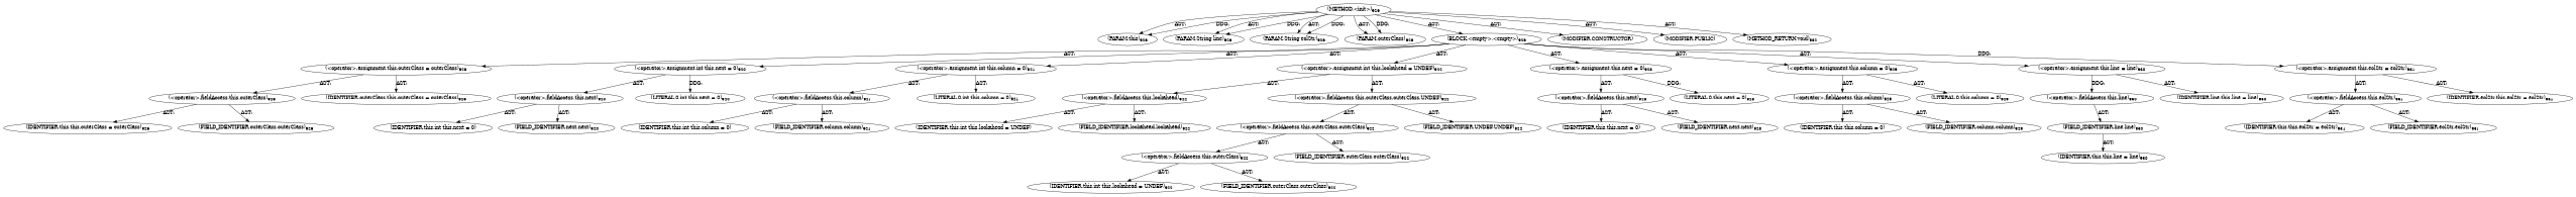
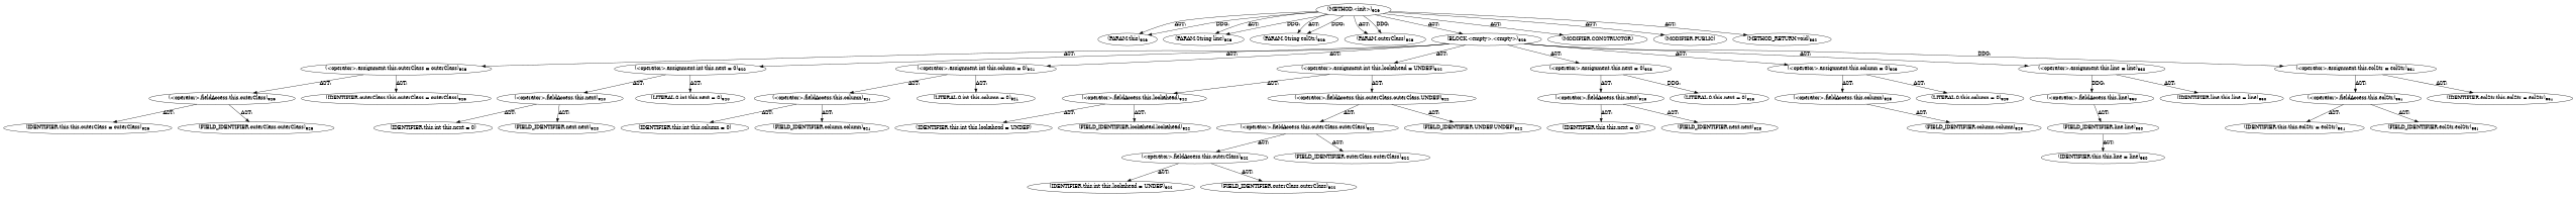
  digraph {
    n1 [label=<(METHOD,&lt;init&gt;)<SUB>926</SUB>>]
    n2 [label=<(PARAM,this)<SUB>926</SUB>>]
    n3 [label=<(PARAM,String line)<SUB>926</SUB>>]
    n4 [label=<(PARAM,String eolStr)<SUB>926</SUB>>]
    n5 [label=<(PARAM,outerClass)<SUB>926</SUB>>]
    n6 [label=<(BLOCK,&lt;empty&gt;,&lt;empty&gt;)<SUB>926</SUB>>]
    n7 [label=<(MODIFIER,CONSTRUCTOR)>]
    n8 [label=<(MODIFIER,PUBLIC)>]
    n9 [label=<(METHOD_RETURN,void)<SUB>932</SUB>>]
    n10 [label=<(&lt;operator&gt;.assignment,this.outerClass = outerClass)<SUB>926</SUB>>]
    n11 [label=<(&lt;operator&gt;.assignment,int this.next = 0)<SUB>920</SUB>>]
    n12 [label=<(&lt;operator&gt;.assignment,int this.column = 0)<SUB>921</SUB>>]
    n13 [label=<(&lt;operator&gt;.assignment,int this.lookahead = UNDEF)<SUB>922</SUB>>]
    n14 [label=<(&lt;operator&gt;.assignment,this.next = 0)<SUB>928</SUB>>]
    n15 [label=<(&lt;operator&gt;.assignment,this.column = 0)<SUB>929</SUB>>]
    n16 [label=<(&lt;operator&gt;.assignment,this.line = line)<SUB>930</SUB>>]
    n17 [label=<(&lt;operator&gt;.assignment,this.eolStr = eolStr)<SUB>931</SUB>>]
    n18 [label=<(&lt;operator&gt;.fieldAccess,this.outerClass)<SUB>926</SUB>>]
    n19 [label=<(IDENTIFIER,outerClass,this.outerClass = outerClass)<SUB>926</SUB>>]
    n20 [label=<(&lt;operator&gt;.fieldAccess,this.next)<SUB>920</SUB>>]
    n21 [label=<(LITERAL,0,int this.next = 0)<SUB>920</SUB>>]
    n22 [label=<(&lt;operator&gt;.fieldAccess,this.column)<SUB>921</SUB>>]
    n23 [label=<(LITERAL,0,int this.column = 0)<SUB>921</SUB>>]
    n24 [label=<(&lt;operator&gt;.fieldAccess,this.lookahead)<SUB>922</SUB>>]
    n25 [label=<(&lt;operator&gt;.fieldAccess,this.outerClass.outerClass.UNDEF)<SUB>922</SUB>>]
    n26 [label=<(&lt;operator&gt;.fieldAccess,this.next)<SUB>928</SUB>>]
    n27 [label=<(LITERAL,0,this.next = 0)<SUB>928</SUB>>]
    n28 [label=<(&lt;operator&gt;.fieldAccess,this.column)<SUB>929</SUB>>]
    n29 [label=<(LITERAL,0,this.column = 0)<SUB>929</SUB>>]
    n30 [label=<(&lt;operator&gt;.fieldAccess,this.line)<SUB>930</SUB>>]
    n31 [label=<(IDENTIFIER,line,this.line = line)<SUB>930</SUB>>]
    n32 [label=<(&lt;operator&gt;.fieldAccess,this.eolStr)<SUB>931</SUB>>]
    n33 [label=<(IDENTIFIER,eolStr,this.eolStr = eolStr)<SUB>931</SUB>>]
    n34 [label=<(IDENTIFIER,this,this.outerClass = outerClass)<SUB>926</SUB>>]
    n35 [label=<(FIELD_IDENTIFIER,outerClass,outerClass)<SUB>926</SUB>>]
    n36 [label=<(IDENTIFIER,this,int this.next = 0)>]
    n37 [label=<(FIELD_IDENTIFIER,next,next)<SUB>920</SUB>>]
    n38 [label=<(IDENTIFIER,this,int this.column = 0)>]
    n39 [label=<(FIELD_IDENTIFIER,column,column)<SUB>921</SUB>>]
    n40 [label=<(IDENTIFIER,this,int this.lookahead = UNDEF)>]
    n41 [label=<(FIELD_IDENTIFIER,lookahead,lookahead)<SUB>922</SUB>>]
    n42 [label=<(&lt;operator&gt;.fieldAccess,this.outerClass.outerClass)<SUB>922</SUB>>]
    n43 [label=<(FIELD_IDENTIFIER,UNDEF,UNDEF)<SUB>922</SUB>>]
    n44 [label=<(&lt;operator&gt;.fieldAccess,this.outerClass)<SUB>922</SUB>>]
    n45 [label=<(FIELD_IDENTIFIER,outerClass,outerClass)<SUB>922</SUB>>]
    n46 [label=<(IDENTIFIER,this,int this.lookahead = UNDEF)<SUB>922</SUB>>]
    n47 [label=<(FIELD_IDENTIFIER,outerClass,outerClass)<SUB>922</SUB>>]
    n48 [label=<(IDENTIFIER,this,this.next = 0)>]
    n49 [label=<(FIELD_IDENTIFIER,next,next)<SUB>928</SUB>>]
-   n50 [label=<(IDENTIFIER,this,this.column = 0)>]
    n51 [label=<(FIELD_IDENTIFIER,column,column)<SUB>929</SUB>>]
    n52 [label=<(FIELD_IDENTIFIER,line,line)<SUB>930</SUB>>]
    n53 [label=<(IDENTIFIER,this,this.line = line)<SUB>930</SUB>>]
    n54 [label=<(IDENTIFIER,this,this.eolStr = eolStr)<SUB>931</SUB>>]
    n55 [label=<(FIELD_IDENTIFIER,eolStr,eolStr)<SUB>931</SUB>>]
    n1 -> n2 [label="AST: "]
    n1 -> n2 [label="DDG: "]
    n1 -> n3 [label="AST: "]
    n1 -> n3 [label="DDG: "]
    n1 -> n4 [label="AST: "]
    n1 -> n4 [label="DDG: "]
    n1 -> n5 [label="AST: "]
    n1 -> n5 [label="DDG: "]
    n1 -> n6 [label="AST: "]
    n1 -> n7 [label="AST: "]
    n1 -> n8 [label="AST: "]
    n1 -> n9 [label="AST: "]
    n6 -> n10 [label="AST: "]
    n6 -> n11 [label="AST: "]
    n6 -> n12 [label="AST: "]
    n6 -> n13 [label="AST: "]
    n6 -> n14 [label="AST: "]
    n6 -> n15 [label="AST: "]
    n6 -> n16 [label="AST: "]
    n6 -> n17 [label="DDG: "]
    n10 -> n18 [label="AST: "]
    n10 -> n19 [label="AST: "]
    n11 -> n20 [label="AST: "]
-   n11 -> n21 [label="DDG: "]
+   n11 -> n21 [label="AST: "]
    n12 -> n22 [label="AST: "]
    n12 -> n23 [label="AST: "]
    n13 -> n24 [label="AST: "]
    n13 -> n25 [label="AST: "]
    n14 -> n26 [label="AST: "]
    n14 -> n27 [label="DDG: "]
    n15 -> n28 [label="AST: "]
    n15 -> n29 [label="AST: "]
    n16 -> n30 [label="DDG: "]
    n16 -> n31 [label="AST: "]
    n17 -> n32 [label="AST: "]
    n17 -> n33 [label="AST: "]
    n18 -> n34 [label="AST: "]
    n18 -> n35 [label="AST: "]
    n20 -> n36 [label="AST: "]
    n20 -> n37 [label="AST: "]
    n22 -> n38 [label="AST: "]
    n22 -> n39 [label="AST: "]
    n24 -> n40 [label="AST: "]
    n24 -> n41 [label="AST: "]
    n25 -> n42 [label="AST: "]
    n25 -> n43 [label="AST: "]
    n26 -> n48 [label="AST: "]
    n26 -> n49 [label="AST: "]
-   n28 -> n50 [label="AST: "]
    n28 -> n51 [label="AST: "]
    n30 -> n52 [label="AST: "]
    n32 -> n54 [label="AST: "]
    n32 -> n55 [label="AST: "]
    n42 -> n44 [label="AST: "]
    n42 -> n45 [label="AST: "]
    n44 -> n46 [label="AST: "]
    n44 -> n47 [label="AST: "]
    n52 -> n53 [label="AST: "]
  }
